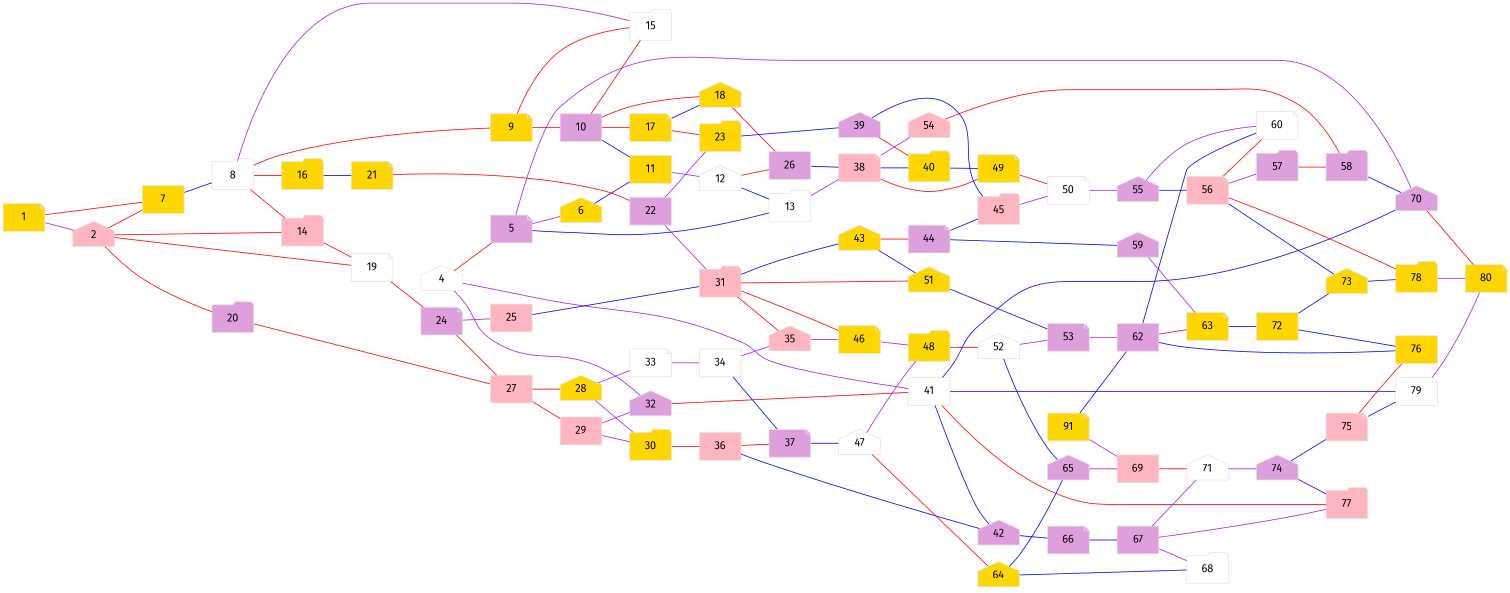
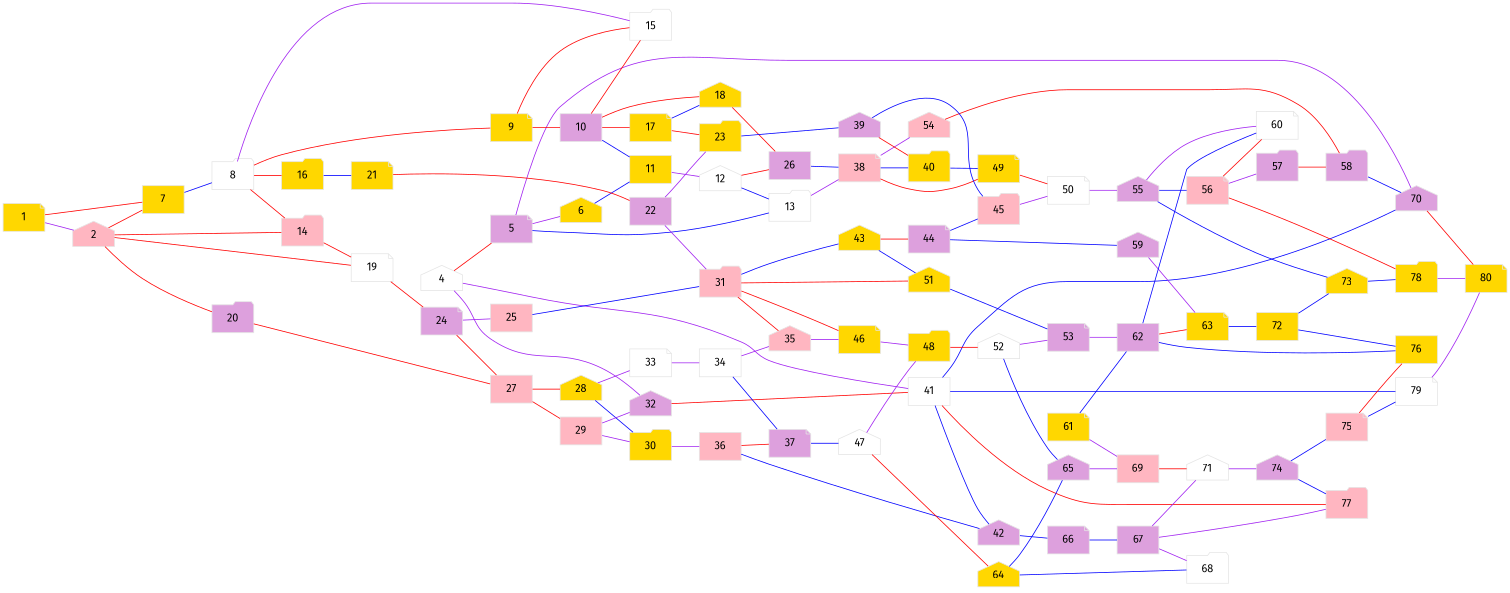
  graph {
    fontname="Fira Sans"
    rankdir=LR
    node [color=gray90 fillcolor=gold fontname="Fira Sans" shape=house style=filled]
    edge [color=red fontname="Fira Sans" weight=1.0]
    2 [fillcolor=lightpink]
    1 [shape=note]
    7 [shape=box]
    14 [fillcolor=lightpink shape=folder]
    19 [fillcolor=white shape=note]
    20 [fillcolor=plum shape=folder]
    8 [fillcolor=white shape=folder]
    24 [fillcolor=plum shape=note]
    27 [fillcolor=lightpink shape=box]
    4 [fillcolor=white]
    5 [fillcolor=plum shape=note]
    32 [fillcolor=plum]
    41 [fillcolor=white shape=box]
    6
    13 [fillcolor=white shape=folder]
    70 [fillcolor=plum]
    42 [fillcolor=plum]
    77 [fillcolor=lightpink shape=folder]
    79 [fillcolor=white shape=note]
    11 [shape=box]
    38 [fillcolor=lightpink shape=note]
    80 [shape=note]
    12 [fillcolor=white]
    9 [shape=note]
    15 [fillcolor=white shape=folder]
    16 [shape=folder]
    10 [fillcolor=plum shape=box]
    21 [shape=note]
    17 [shape=note]
    18
    23 [shape=folder]
    26 [fillcolor=plum shape=box]
    40 [shape=folder]
    49 [shape=note]
    54 [fillcolor=lightpink]
    22 [fillcolor=plum shape=box]
    39 [fillcolor=plum]
    25 [fillcolor=lightpink shape=box]
    28
    29 [fillcolor=lightpink shape=box]
    31 [fillcolor=lightpink shape=folder]
    35 [fillcolor=lightpink]
    43
    46 [shape=note]
    51
    45 [fillcolor=lightpink shape=folder]
    30 [shape=folder]
    33 [fillcolor=white shape=note]
    36 [fillcolor=lightpink shape=box]
    34 [fillcolor=white shape=box]
    37 [fillcolor=plum shape=note]
    44 [fillcolor=plum shape=note]
    48 [shape=folder]
    53 [fillcolor=plum shape=note]
    47 [fillcolor=white]
    66 [fillcolor=plum shape=note]
    64
    50 [fillcolor=white shape=note]
    58 [fillcolor=plum shape=folder]
    67 [fillcolor=plum shape=box]
    59 [fillcolor=plum]
    63 [shape=note]
    55 [fillcolor=plum]
    52 [fillcolor=white]
    65 [fillcolor=plum]
    68 [fillcolor=white shape=folder]
    56 [fillcolor=lightpink shape=note]
    60 [fillcolor=white shape=note]
    62 [fillcolor=plum shape=box]
    69 [fillcolor=lightpink shape=box]
-   61 [shape=note label=91]
+   61 [shape=note]
    57 [fillcolor=plum shape=folder]
    73
    78 [shape=folder]
    72 [shape=box]
    76 [shape=box]
    71 [fillcolor=white]
    74 [fillcolor=plum]
    75 [fillcolor=lightpink shape=note]
    2 -- 7
    2 -- 14
    2 -- 19
    2 -- 20
    1 -- 2 [color=purple]
    1 -- 7
    7 -- 8 [color=blue]
    14 -- 19
    19 -- 24
    20 -- 27
    8 -- 14
    8 -- 9
    8 -- 15 [color=purple]
    8 -- 16 [weight=2.0]
    24 -- 27
    24 -- 25 [color=purple]
    27 -- 28
    27 -- 29
    4 -- 5
    4 -- 32 [color=purple]
    4 -- 41 [color=purple]
    5 -- 6 [color=purple]
    5 -- 13 [color=blue]
    5 -- 70 [color=purple]
    32 -- 41
    41 -- 70 [color=blue]
    41 -- 42 [color=blue]
    41 -- 77
    41 -- 79 [color=blue weight=2.0]
    6 -- 11 [color=blue]
    13 -- 38 [color=purple]
    70 -- 80
    42 -- 66 [color=blue]
    79 -- 80 [color=purple]
    11 -- 12 [color=purple]
    38 -- 40 [color=blue]
    38 -- 49
    38 -- 54 [color=purple weight=2.0]
    12 -- 13 [color=blue]
    12 -- 26
    9 -- 15
    9 -- 10
    16 -- 21 [color=blue]
    10 -- 11 [color=blue weight=2.0]
    10 -- 15
    10 -- 17
    10 -- 18
    21 -- 22
    17 -- 18 [color=blue]
    17 -- 23
    18 -- 26
    23 -- 39 [color=blue]
    26 -- 38 [color=blue]
    40 -- 49 [color=blue]
    49 -- 50
    54 -- 58
    22 -- 23 [color=purple]
    22 -- 31 [color=purple]
    39 -- 40
    39 -- 45 [color=blue]
    25 -- 31 [color=blue]
-   28 -- 30 [color=purple]
+   28 -- 30 [color=blue]
    28 -- 33 [color=purple weight=2.0]
    29 -- 32 [color=purple]
    29 -- 30 [color=purple]
    31 -- 35
    31 -- 43 [color=blue]
    31 -- 46
    31 -- 51
    35 -- 46 [color=purple]
    43 -- 51 [color=blue]
    43 -- 44
    46 -- 48 [color=purple]
    51 -- 53 [color=blue]
    45 -- 50 [color=purple]
-   30 -- 36
+   30 -- 36 [color=purple]
    33 -- 34 [color=purple]
    36 -- 42 [color=blue]
    36 -- 37
    34 -- 35 [color=purple]
    34 -- 37 [color=blue]
    37 -- 47 [color=blue]
    44 -- 45 [color=blue]
    44 -- 59 [color=blue]
    48 -- 52
    53 -- 62 [color=purple]
    47 -- 48 [color=purple]
    47 -- 64
    66 -- 67 [color=blue weight=2.0]
    64 -- 65 [color=blue]
    64 -- 68 [color=blue]
    50 -- 55 [color=purple]
    58 -- 70 [color=blue]
    67 -- 77 [color=purple]
    67 -- 68 [color=purple weight=2.0]
    67 -- 71 [color=purple]
    59 -- 63 [color=purple]
    63 -- 72 [color=blue]
    55 -- 56 [color=blue]
    55 -- 60 [color=purple]
    52 -- 53 [color=purple]
    52 -- 65 [color=blue]
    65 -- 69 [color=purple]
    56 -- 60
    56 -- 57 [color=purple weight=2.0]
-   56 -- 73 [color=blue]
+   55 -- 73 [color=blue]
    56 -- 78
    62 -- 63
    62 -- 60 [color=blue]
    62 -- 76 [color=blue]
    69 -- 71
    61 -- 62 [color=blue]
    61 -- 69 [color=purple]
    57 -- 58
    73 -- 78 [color=blue]
    78 -- 80 [color=purple]
    72 -- 73 [color=blue]
    72 -- 76 [color=blue]
    71 -- 74 [color=purple]
    74 -- 77 [color=blue]
    74 -- 75 [color=blue]
    75 -- 79 [color=blue]
    75 -- 76
  }
